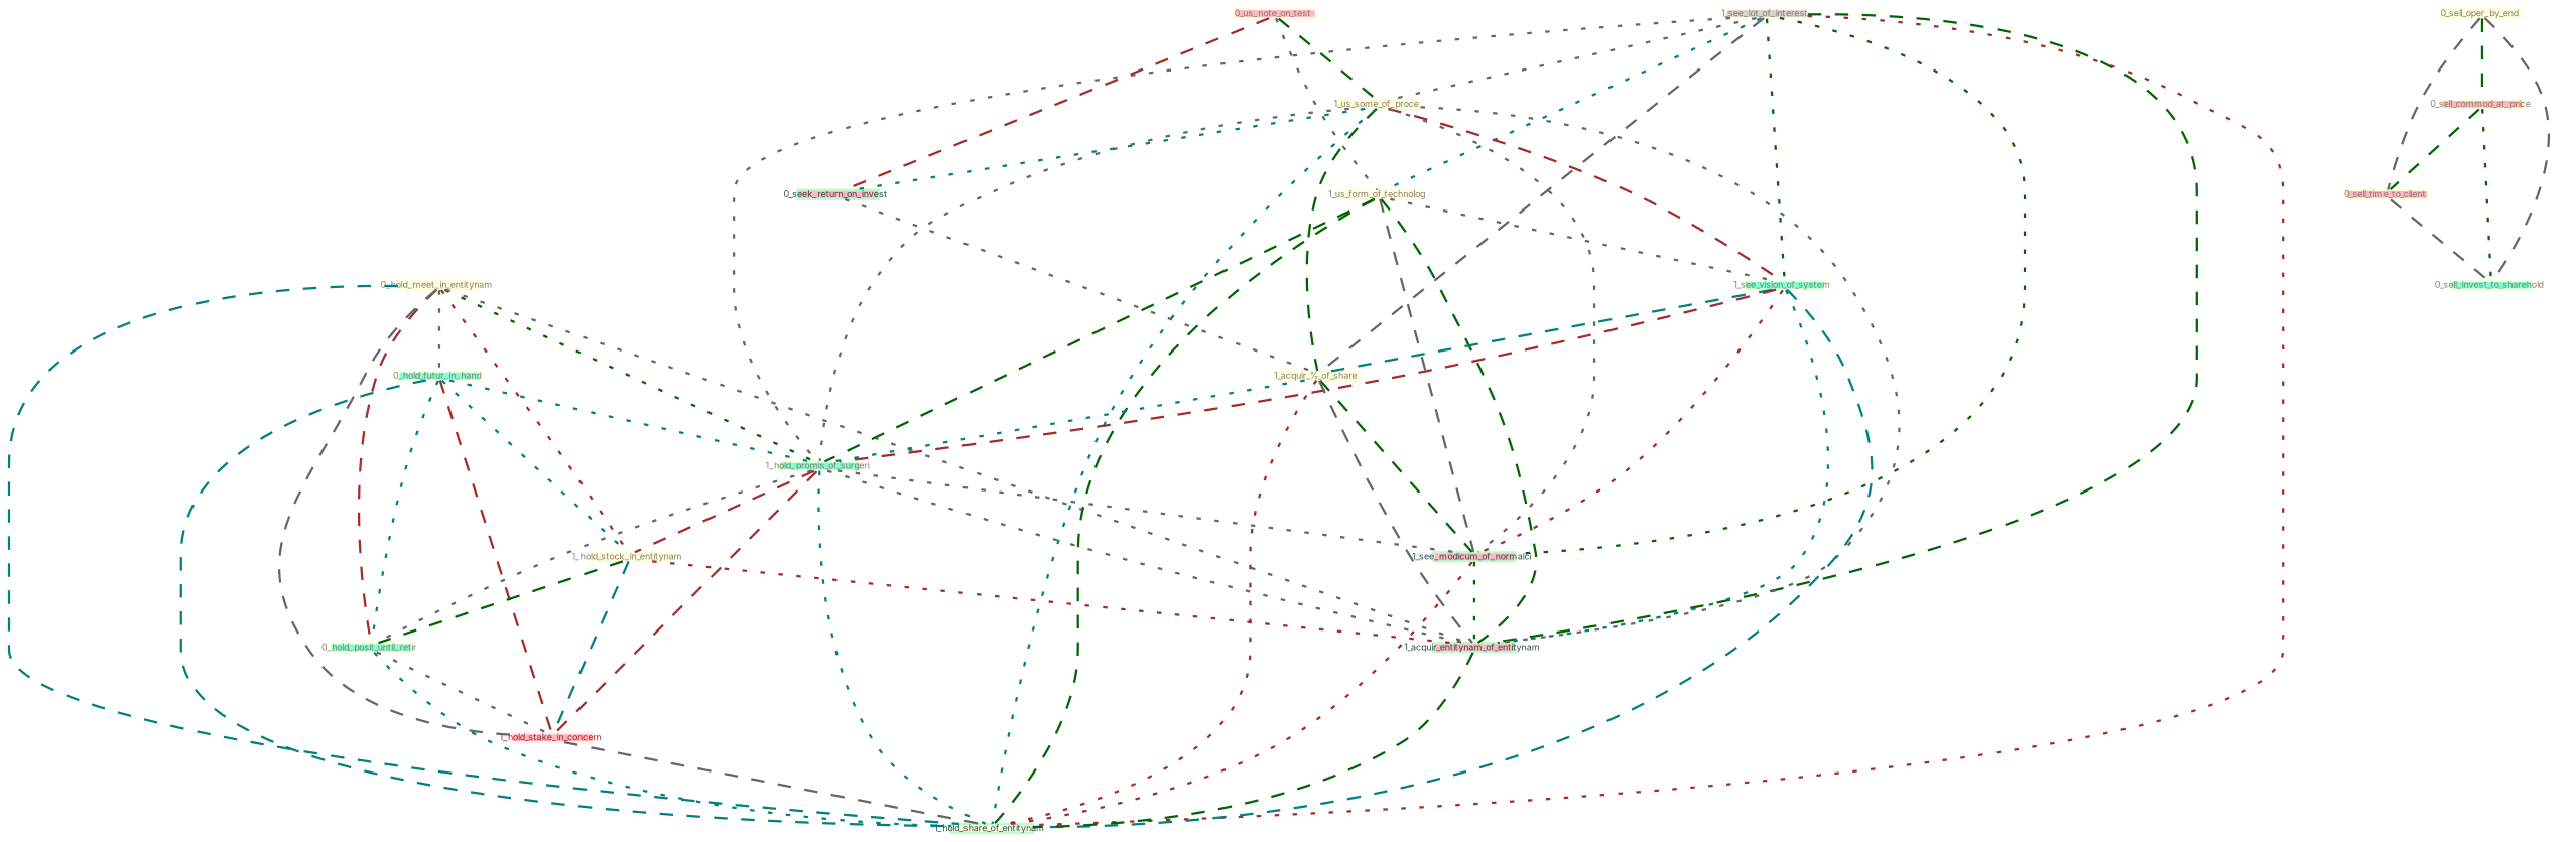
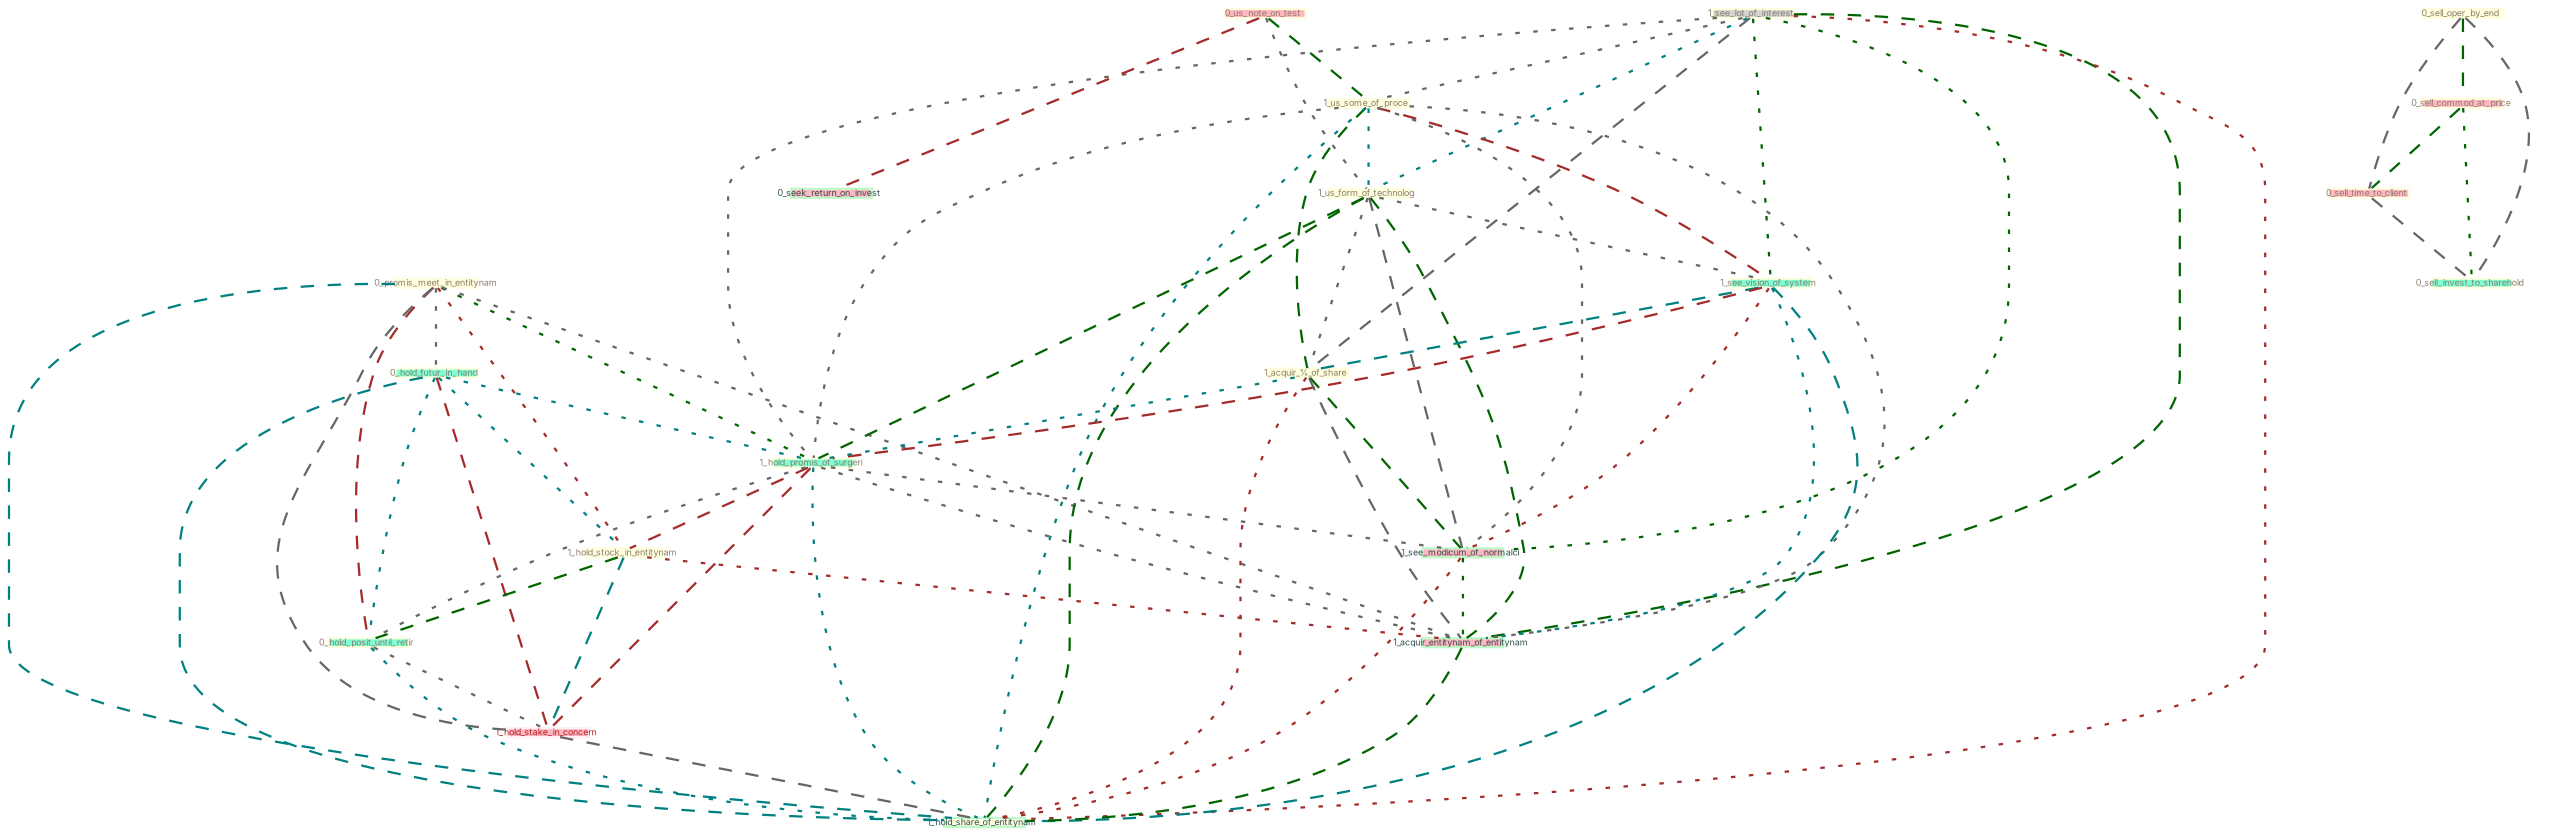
  graph {
    fontname=Inter
    node [color="#ffffe0" fillcolor=lightyellow fixedsize=true fontcolor="#8b7d6b" fontname=Inter fontsize=4 shape=polygon style=filled]
    edge [color=gray40 fontname=Inter style=dotted w=1]
    "1_see_lot_of_interest " [fillcolor=lightgrey height=.06 width=.5]
-   "0_hold_meet_in_entitynam " [height=.06 width=.5]
+   "0_hold_meet_in_entitynam " [height=.06 width=.5 label="0_promis_meet_in_entitynam"]
    "0_sell_oper_by_end " [height=.06 width=.5]
    "0_sell_commod_at_price " [fillcolor=lightpink height=.06 width=.5]
    "0_us_note_on_test " [fillcolor=lightpink height=.06 width=.5]
    "1_us_some_of_proce " [height=.06 width=.5]
    "1_us_form_of_technolog " [height=.06 width=.5]
    "1_see_vision_of_system " [fillcolor=aquamarine height=.06 width=.5]
    "0_sell_time_to_client " [fillcolor=lightpink height=.06 width=.5]
    "0_hold_futur_in_hand " [fillcolor=aquamarine height=.06 width=.5]
    "0_sell_invest_to_sharehold " [fillcolor=aquamarine height=.06 width=.5]
    "1_acquir_%_of_share " [height=.06 width=.5]
    "1_hold_promis_of_surgeri " [fillcolor=aquamarine height=.06 width=.5]
    "1_hold_stock_in_entitynam " [height=.06 width=.5]
    "0_hold_posit_until_retir " [fillcolor=aquamarine height=.06 width=.5]
    "1_hold_stake_in_concern " [color="#fff0f5" fillcolor=lightpink fontcolor="#b22222" height=.06 width=.5]
    "1_see_modicum_of_normalci " [color="#BDFCC9" fillcolor=lightpink fontcolor="#2f4f4f" height=.06 width=.5]
    "1_acquir_entitynam_of_entitynam " [color="#BDFCC9" fillcolor=lightpink fontcolor="#2f4f4f" height=.06 width=.5]
    "1_hold_share_of_entitynam " [color="#BDFCC9" fontcolor="#2f4f4f" height=.06 width=.5]
    "0_seek_return_on_invest " [color="#BDFCC9" fillcolor=lightpink fontcolor="#2f4f4f" height=.06 width=.5]
    subgraph sub_1 {
      "1_see_lot_of_interest "
      "0_hold_meet_in_entitynam "
      "0_sell_oper_by_end "
      "0_sell_commod_at_price "
      "0_us_note_on_test "
      "1_us_some_of_proce "
      "1_us_form_of_technolog "
      "1_see_vision_of_system "
      "0_sell_time_to_client "
      "0_hold_futur_in_hand "
      "0_sell_invest_to_sharehold "
      "1_acquir_%_of_share "
      "1_hold_promis_of_surgeri "
      "1_hold_stock_in_entitynam "
      "0_hold_posit_until_retir "
    }
    subgraph sub_2 {
      "1_hold_stake_in_concern "
    }
    "1_see_lot_of_interest " -- "1_us_some_of_proce "
    "1_see_lot_of_interest " -- "1_us_form_of_technolog " [color=teal]
    "1_see_lot_of_interest " -- "1_see_vision_of_system " [color=darkgreen w=2]
    "1_see_lot_of_interest " -- "1_acquir_%_of_share " [style=dashed]
    "1_see_lot_of_interest " -- "1_hold_promis_of_surgeri "
    "1_see_lot_of_interest " -- "1_see_modicum_of_normalci " [color=darkgreen w=2]
    "1_see_lot_of_interest " -- "1_acquir_entitynam_of_entitynam " [color=darkgreen style=dashed]
    "1_see_lot_of_interest " -- "1_hold_share_of_entitynam " [color=brown]
    "0_hold_meet_in_entitynam " -- "0_hold_futur_in_hand " [w=2]
    "0_hold_meet_in_entitynam " -- "1_hold_promis_of_surgeri " [color=darkgreen]
    "0_hold_meet_in_entitynam " -- "1_hold_stock_in_entitynam " [color=brown w=3]
    "0_hold_meet_in_entitynam " -- "0_hold_posit_until_retir " [color=brown style=dashed]
    "0_hold_meet_in_entitynam " -- "1_hold_stake_in_concern " [style=dashed w=2]
    "0_hold_meet_in_entitynam " -- "1_acquir_entitynam_of_entitynam "
    "0_hold_meet_in_entitynam " -- "1_hold_share_of_entitynam " [color=teal style=dashed w=2]
    "0_sell_oper_by_end " -- "0_sell_commod_at_price " [color=darkgreen style=dashed]
    "0_sell_oper_by_end " -- "0_sell_time_to_client " [style=dashed]
    "0_sell_oper_by_end " -- "0_sell_invest_to_sharehold " [style=dashed]
    "0_sell_commod_at_price " -- "0_sell_time_to_client " [color=darkgreen style=dashed]
    "0_sell_commod_at_price " -- "0_sell_invest_to_sharehold " [color=darkgreen]
    "0_us_note_on_test " -- "1_us_some_of_proce " [color=darkgreen style=dashed]
    "0_us_note_on_test " -- "1_us_form_of_technolog "
    "0_us_note_on_test " -- "0_seek_return_on_invest " [color=brown style=dashed]
-   "1_us_some_of_proce " -- "0_seek_return_on_invest " [color=teal w=2]
+   "1_us_some_of_proce " -- "1_us_form_of_technolog " [color=teal w=2]
    "1_us_some_of_proce " -- "1_see_vision_of_system " [color=brown style=dashed]
    "1_us_some_of_proce " -- "1_acquir_%_of_share " [color=darkgreen style=dashed]
    "1_us_some_of_proce " -- "1_hold_promis_of_surgeri "
    "1_us_some_of_proce " -- "1_see_modicum_of_normalci "
    "1_us_some_of_proce " -- "1_acquir_entitynam_of_entitynam "
    "1_us_some_of_proce " -- "1_hold_share_of_entitynam " [color=teal]
    "1_us_form_of_technolog " -- "1_see_vision_of_system "
-   "0_seek_return_on_invest " -- "1_acquir_%_of_share "
+   "1_us_form_of_technolog " -- "1_acquir_%_of_share "
    "1_us_form_of_technolog " -- "1_hold_promis_of_surgeri " [color=darkgreen style=dashed]
    "1_us_form_of_technolog " -- "1_see_modicum_of_normalci " [style=dashed]
    "1_us_form_of_technolog " -- "1_acquir_entitynam_of_entitynam " [color=darkgreen style=dashed]
    "1_us_form_of_technolog " -- "1_hold_share_of_entitynam " [color=darkgreen style=dashed]
    "1_see_vision_of_system " -- "1_acquir_%_of_share " [color=teal style=dashed]
    "1_see_vision_of_system " -- "1_hold_promis_of_surgeri " [color=brown style=dashed]
    "1_see_vision_of_system " -- "1_see_modicum_of_normalci " [color=brown w=2]
    "1_see_vision_of_system " -- "1_acquir_entitynam_of_entitynam " [color=teal]
    "1_see_vision_of_system " -- "1_hold_share_of_entitynam " [color=teal style=dashed]
    "0_sell_time_to_client " -- "0_sell_invest_to_sharehold " [style=dashed w=2]
    "0_hold_futur_in_hand " -- "1_hold_promis_of_surgeri " [color=teal]
    "0_hold_futur_in_hand " -- "1_hold_stock_in_entitynam " [color=teal w=2]
    "0_hold_futur_in_hand " -- "0_hold_posit_until_retir " [color=teal]
    "0_hold_futur_in_hand " -- "1_hold_stake_in_concern " [color=brown style=dashed w=2]
    "0_hold_futur_in_hand " -- "1_hold_share_of_entitynam " [color=teal style=dashed]
    "1_acquir_%_of_share " -- "1_hold_promis_of_surgeri " [color=teal]
    "1_acquir_%_of_share " -- "1_see_modicum_of_normalci " [color=darkgreen style=dashed]
    "1_acquir_%_of_share " -- "1_acquir_entitynam_of_entitynam " [style=dashed w=2]
    "1_acquir_%_of_share " -- "1_hold_share_of_entitynam " [color=brown]
    "1_hold_promis_of_surgeri " -- "1_hold_stock_in_entitynam " [color=brown style=dashed]
    "1_hold_promis_of_surgeri " -- "0_hold_posit_until_retir "
    "1_hold_promis_of_surgeri " -- "1_hold_stake_in_concern " [color=brown style=dashed]
    "1_hold_promis_of_surgeri " -- "1_see_modicum_of_normalci "
    "1_hold_promis_of_surgeri " -- "1_acquir_entitynam_of_entitynam "
    "1_hold_promis_of_surgeri " -- "1_hold_share_of_entitynam " [color=teal w=2]
    "1_hold_stock_in_entitynam " -- "0_hold_posit_until_retir " [color=darkgreen style=dashed]
    "1_hold_stock_in_entitynam " -- "1_hold_stake_in_concern " [color=teal style=dashed w=2]
    "1_hold_stock_in_entitynam " -- "1_acquir_entitynam_of_entitynam " [color=brown]
    "0_hold_posit_until_retir " -- "1_hold_stake_in_concern "
    "0_hold_posit_until_retir " -- "1_hold_share_of_entitynam " [color=teal]
    "1_hold_stake_in_concern " -- "1_hold_share_of_entitynam " [style=dashed]
    "1_see_modicum_of_normalci " -- "1_acquir_entitynam_of_entitynam " [color=darkgreen]
    "1_see_modicum_of_normalci " -- "1_hold_share_of_entitynam " [color=brown]
    "1_acquir_entitynam_of_entitynam " -- "1_hold_share_of_entitynam " [color=darkgreen style=dashed w=2]
  }
